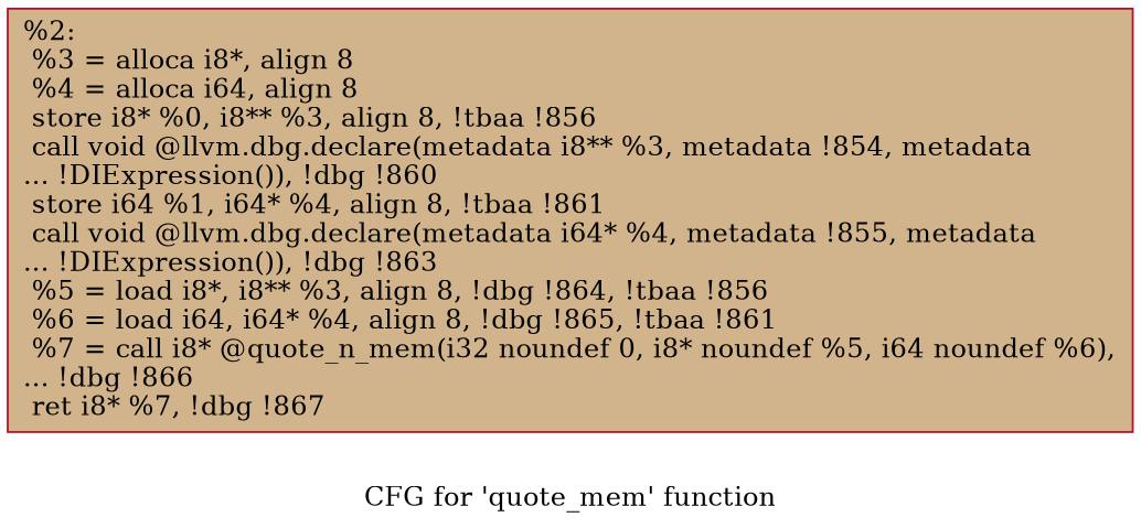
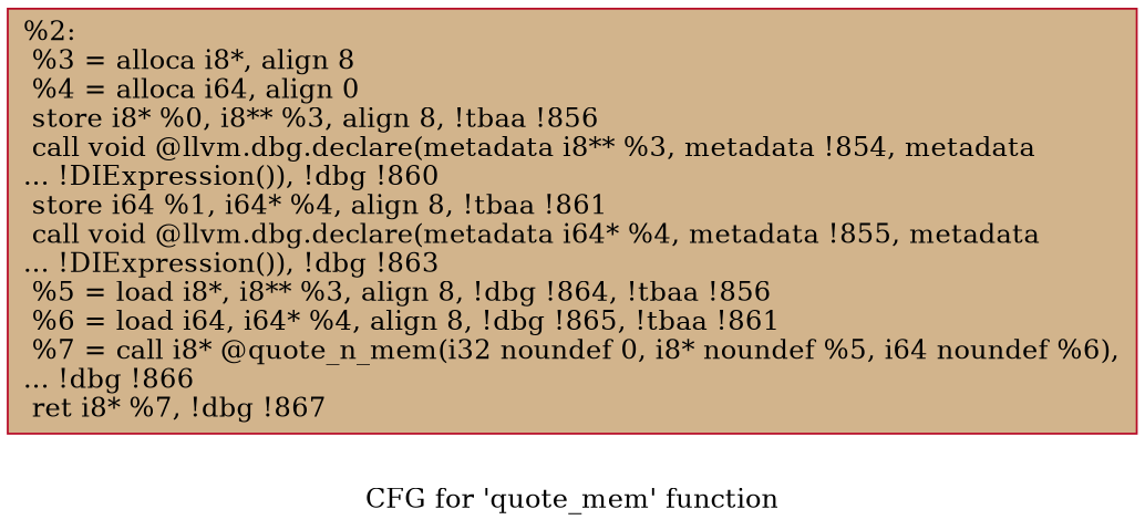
  digraph {
    label="CFG for 'quote_mem' function"
-   n1 [color="#b70d28ff" fillcolor=tan label="{%2:\l  %3 = alloca i8*, align 8\l  %4 = alloca i64, align 8\l  store i8* %0, i8** %3, align 8, !tbaa !856\l  call void @llvm.dbg.declare(metadata i8** %3, metadata !854, metadata\l... !DIExpression()), !dbg !860\l  store i64 %1, i64* %4, align 8, !tbaa !861\l  call void @llvm.dbg.declare(metadata i64* %4, metadata !855, metadata\l... !DIExpression()), !dbg !863\l  %5 = load i8*, i8** %3, align 8, !dbg !864, !tbaa !856\l  %6 = load i64, i64* %4, align 8, !dbg !865, !tbaa !861\l  %7 = call i8* @quote_n_mem(i32 noundef 0, i8* noundef %5, i64 noundef %6),\l... !dbg !866\l  ret i8* %7, !dbg !867\l}" shape=record style=filled]
+   n1 [color="#b70d28ff" fillcolor=tan label="{%2:\l  %3 = alloca i8*, align 8\l  %4 = alloca i64, align 0\l  store i8* %0, i8** %3, align 8, !tbaa !856\l  call void @llvm.dbg.declare(metadata i8** %3, metadata !854, metadata\l... !DIExpression()), !dbg !860\l  store i64 %1, i64* %4, align 8, !tbaa !861\l  call void @llvm.dbg.declare(metadata i64* %4, metadata !855, metadata\l... !DIExpression()), !dbg !863\l  %5 = load i8*, i8** %3, align 8, !dbg !864, !tbaa !856\l  %6 = load i64, i64* %4, align 8, !dbg !865, !tbaa !861\l  %7 = call i8* @quote_n_mem(i32 noundef 0, i8* noundef %5, i64 noundef %6),\l... !dbg !866\l  ret i8* %7, !dbg !867\l}" shape=record style=filled]
  }
